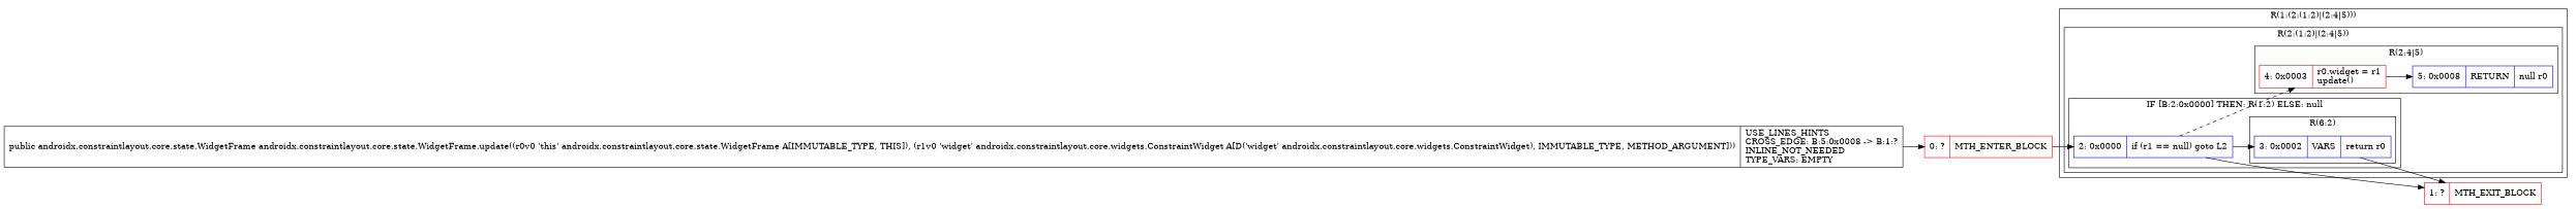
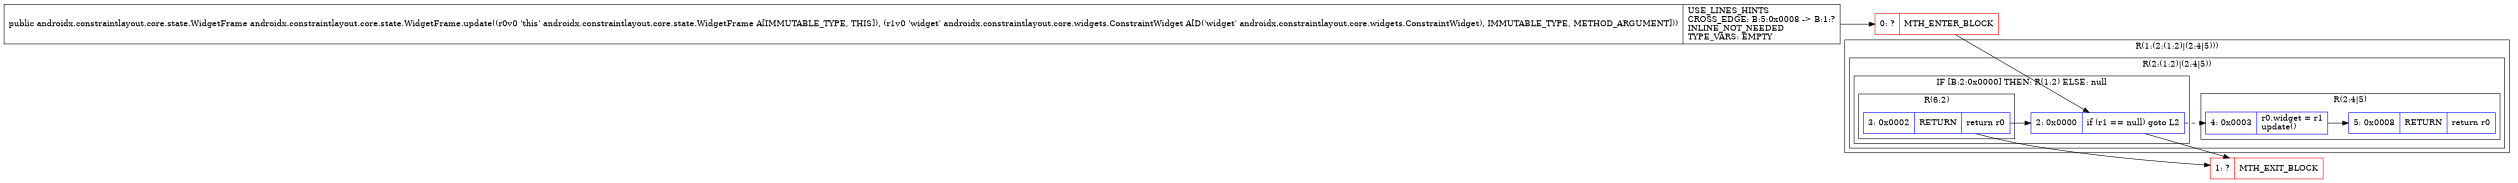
  digraph {
    rankdir=LR
    node [color=blue shape=record]
-   n1 [label="{3\:\ 0x0002|VARS\l|return r0\l}"]
+   n1 [label="{3\:\ 0x0002|RETURN\l|return r0\l}"]
    n2 [label="{2\:\ 0x0000|if (r1 == null) goto L2\l}"]
-   n3 [color=red label="{4\:\ 0x0003|r0.widget = r1\lupdate()\l}"]
-   n4 [label="{5\:\ 0x0008|RETURN\l|null r0\l}"]
+   n3 [label="{4\:\ 0x0003|r0.widget = r1\lupdate()\l}"]
+   n4 [label="{5\:\ 0x0008|RETURN\l|return r0\l}"]
    n5 [color=red label="{1\:\ ?|MTH_EXIT_BLOCK\l}"]
    n6 [color=red label="{0\:\ ?|MTH_ENTER_BLOCK\l}"]
    n7 [label="{public androidx.constraintlayout.core.state.WidgetFrame androidx.constraintlayout.core.state.WidgetFrame.update((r0v0 'this' androidx.constraintlayout.core.state.WidgetFrame A[IMMUTABLE_TYPE, THIS]), (r1v0 'widget' androidx.constraintlayout.core.widgets.ConstraintWidget A[D('widget' androidx.constraintlayout.core.widgets.ConstraintWidget), IMMUTABLE_TYPE, METHOD_ARGUMENT]))  | USE_LINES_HINTS\lCROSS_EDGE: B:5:0x0008 \-\> B:1:?\lINLINE_NOT_NEEDED\lTYPE_VARS: EMPTY\l}" color=""]
    subgraph cluster_1 {
      label="R(1:(2:(1:2)|(2:4|5)))"
      subgraph cluster_2 {
        label="R(2:(1:2)|(2:4|5))"
        subgraph cluster_3 {
          label="IF [B:2:0x0000] THEN: R(1:2) ELSE: null"
          n2
          subgraph cluster_4 {
            label="R(6:2)"
            n1
          }
        }
        subgraph cluster_5 {
          label="R(2:4|5)"
          n3
          n4
        }
      }
    }
    n1 -> n5
-   n2 -> n1
+   n1 -> n2
    n2 -> n3 [style=dashed]
    n2 -> n5
    n3 -> n4
    n6 -> n2
    n7 -> n6
  }
